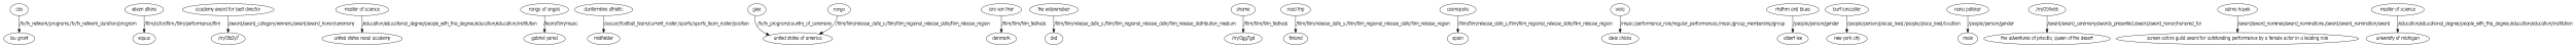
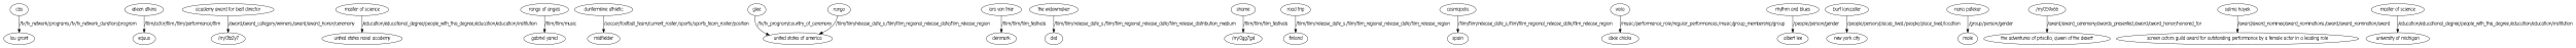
  digraph {
    fontname="Comic Neue"
    node [fontname="Comic Neue"]
    edge [fontname="Comic Neue"]
    n1 [label=cbs]
    n2 [label="lou grant"]
    n3 [label="eileen atkins"]
    n4 [label=equus]
    n5 [label="academy award for best director"]
    n6 [label="/m/0fz2y7"]
    n7 [label="master of science"]
    n8 [label="united states naval academy"]
    n9 [label="rango of angels"]
    n10 [label="gabriel yared"]
    n11 [label="dunfermline athletic"]
    n12 [label=midfielder]
    n13 [label=glee]
    n14 [label="united states of america"]
    n15 [label=rango]
    n16 [label="lars von trier"]
    n17 [label=denmark]
    n18 [label="the widowmaker"]
    n19 [label=dvd]
    n20 [label=shame]
    n21 [label="/m/0gg7gsl"]
    n22 [label="road trip"]
    n23 [label=finland]
    n24 [label=cosmopolis]
    n25 [label=spain]
    n26 [label=viola]
    n27 [label="dixie chicks"]
    n28 [label="rhythm and blues"]
    n29 [label="albert lee"]
    n30 [label="burt lancaster"]
    n31 [label="new york city"]
    n32 [label="nana patekar"]
    n33 [label=male]
    n34 [label="/m/059x66"]
    n35 [label="the adventures of priscilla, queen of the desert"]
    n36 [label="salma hayek"]
    n37 [label="screen actors guild award for outstanding performance by a female actor in a leading role"]
    n38 [label="master of science"]
    n39 [label="university of michigan"]
    n1 -> n2 [label="/tv/tv_network/programs./tv/tv_network_duration/program"]
    n3 -> n4 [label="/film/actor/film./film/performance/film"]
    n5 -> n6 [label="/award/award_category/winners./award/award_honor/ceremony"]
    n7 -> n8 [label="/education/educational_degree/people_with_this_degree./education/education/institution"]
-   n9 -> n10 [label="/team/film/music"]
+   n9 -> n10 [label="/film/film/music"]
    n11 -> n12 [label="/soccer/football_team/current_roster./sports/sports_team_roster/position"]
    n13 -> n14 [label="/tv/tv_program/country_of_ceremony"]
    n15 -> n14 [label="/film/film/release_date_s./film/film_regional_release_date/film_release_region"]
    n16 -> n17 [label="/film/film/film_festivals"]
    n18 -> n19 [label="/film/film/release_date_s./film/film_regional_release_date/film_release_distribution_medium"]
    n20 -> n21 [label="/film/film/film_festivals"]
    n22 -> n23 [label="/film/film/release_date_s./film/film_regional_release_date/film_release_region"]
    n24 -> n25 [label="/film/film/release_date_s./film/film_regional_release_date/film_release_region"]
    n26 -> n27 [label="/music/performance_role/regular_performances./music/group_membership/group"]
    n28 -> n29 [label="/people/person/gender"]
    n30 -> n31 [label="/people/person/places_lived./people/place_lived/location"]
-   n32 -> n33 [label="/people/person/gender"]
+   n32 -> n33 [label="/group/person/gender"]
    n34 -> n35 [label="/award/award_ceremony/awards_presented./award/award_honor/honored_for"]
    n36 -> n37 [label="/award/award_nominee/award_nominations./award/award_nomination/award"]
    n38 -> n39 [label="/education/educational_degree/people_with_this_degree./education/education/institution"]
  }
